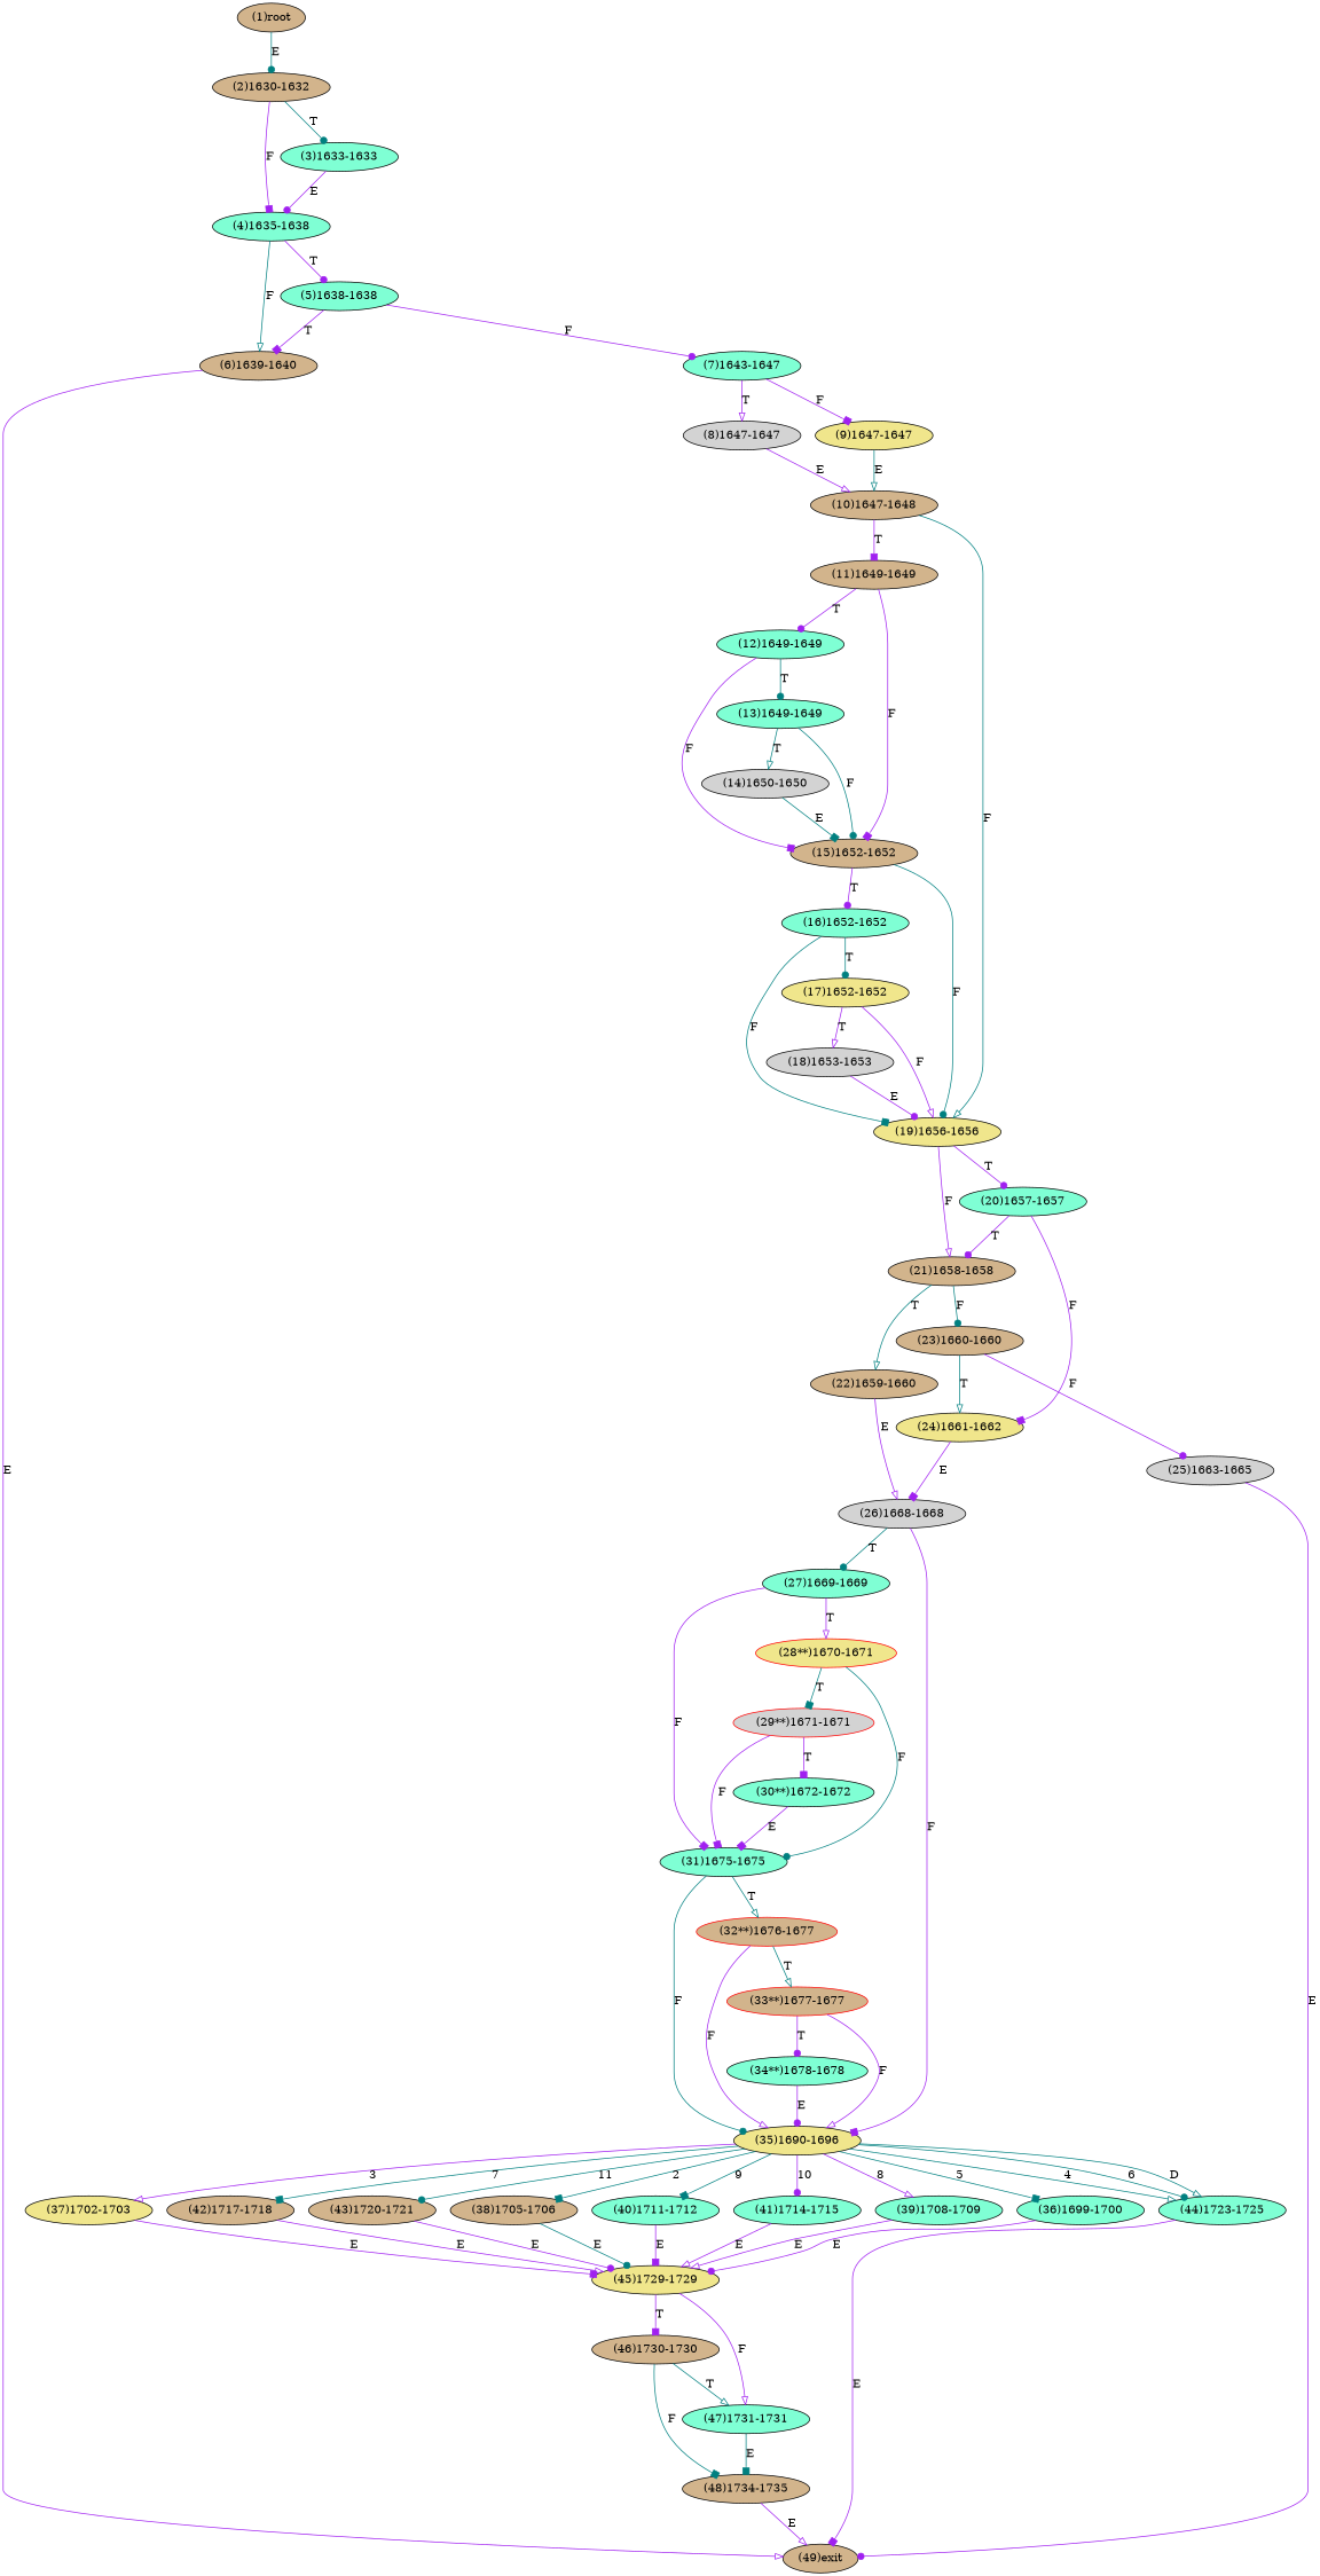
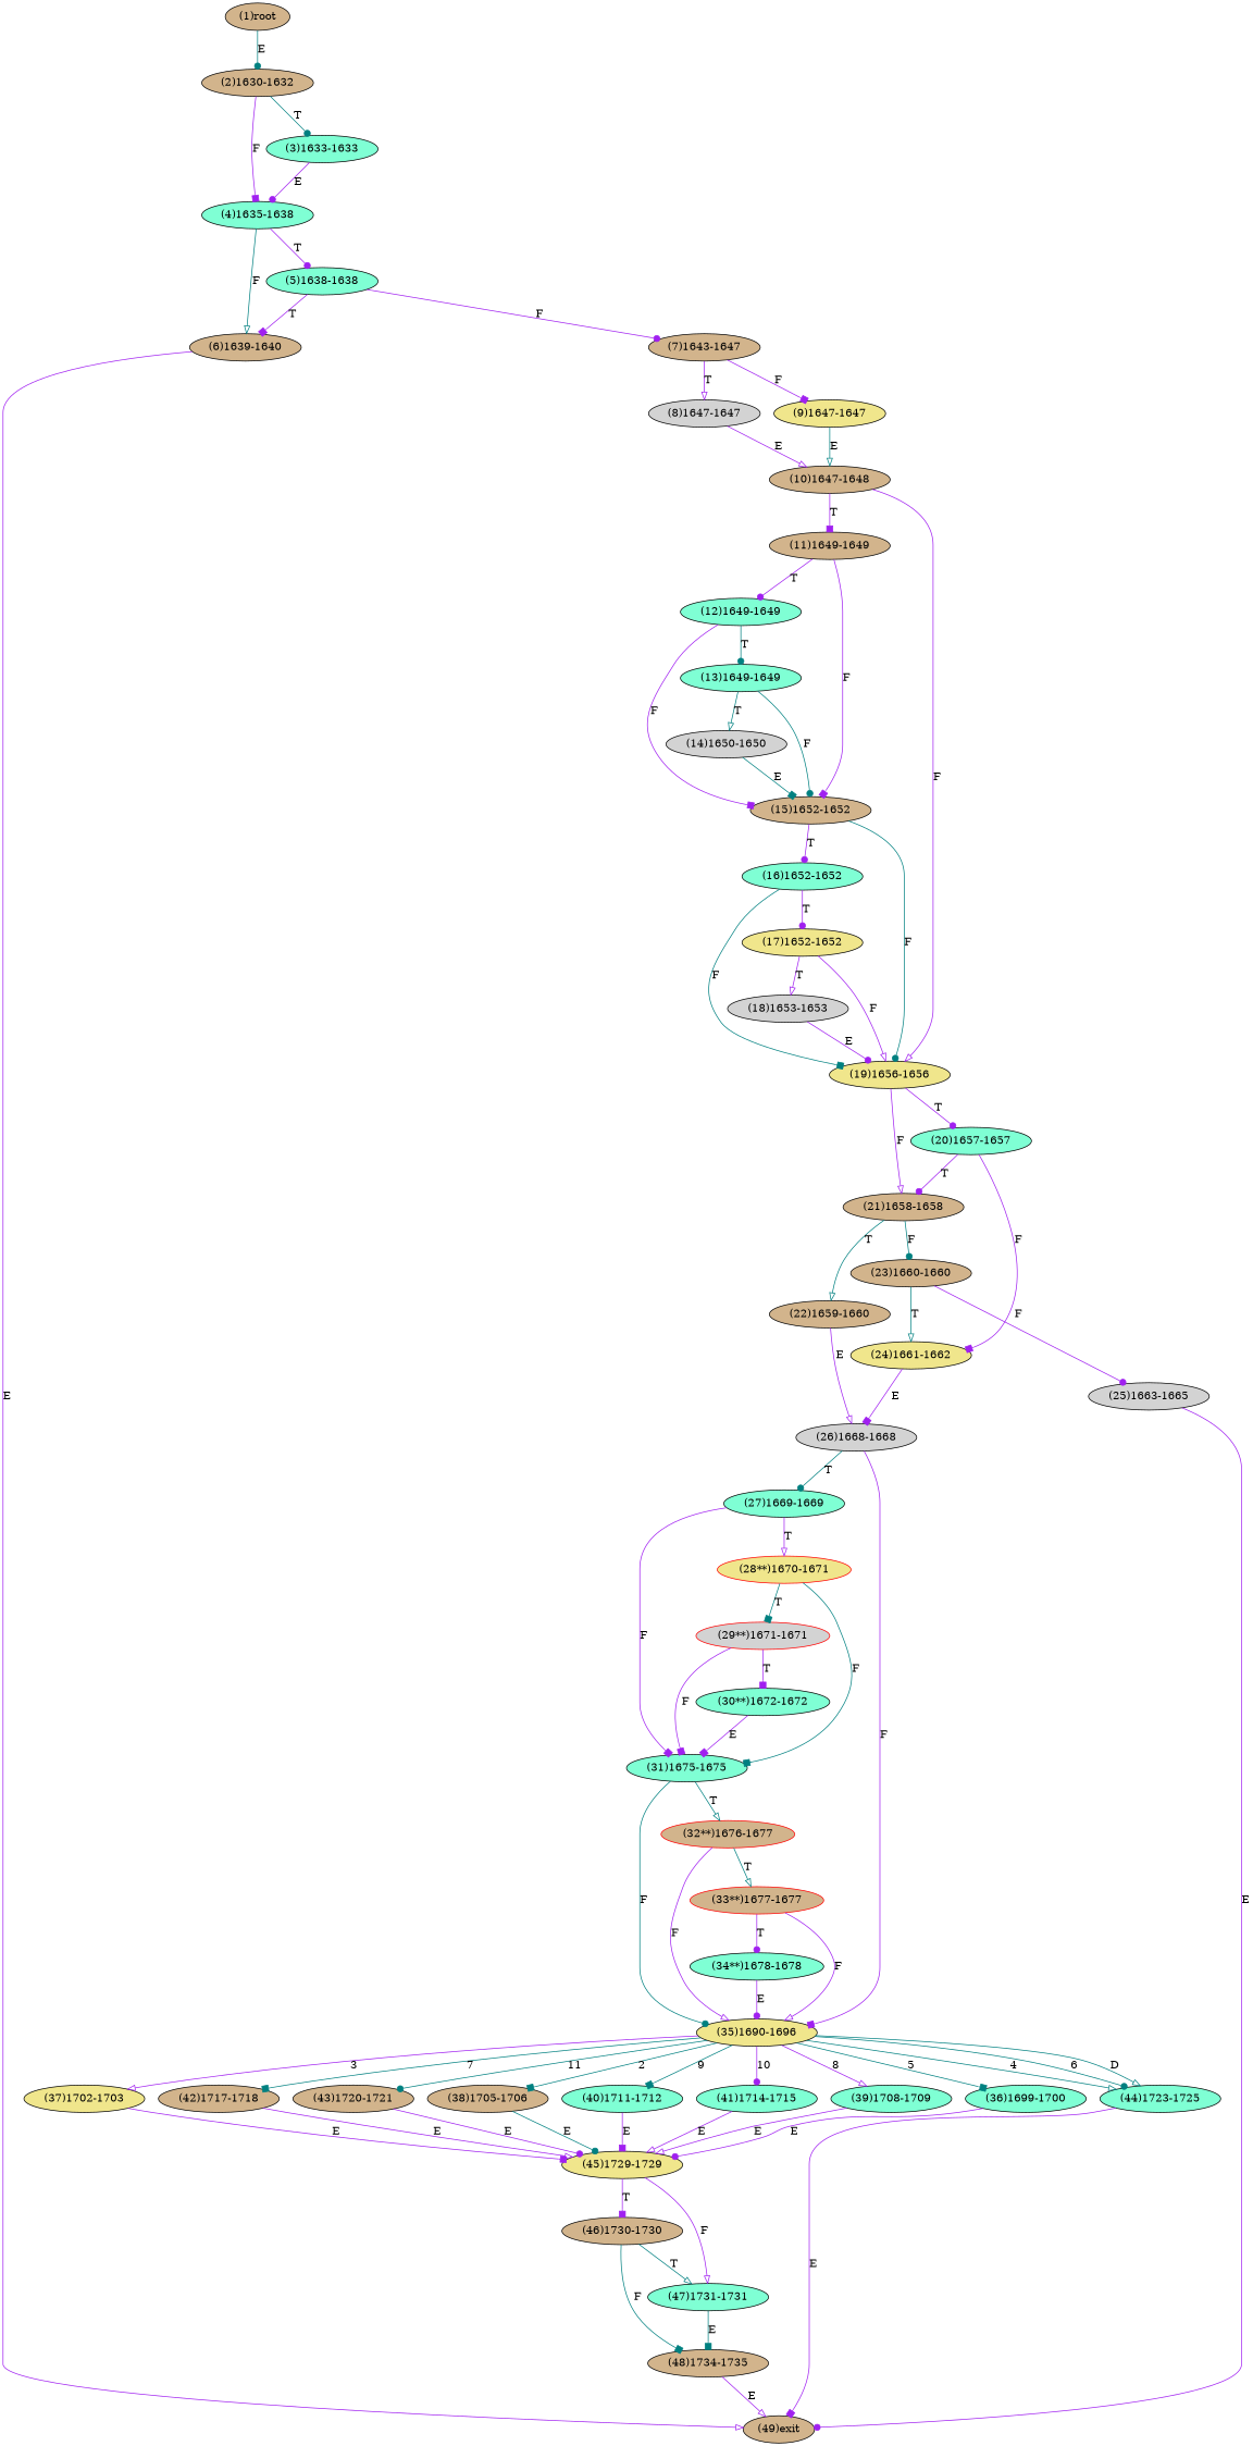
  digraph {
    node [fillcolor=aquamarine style=filled]
    edge [arrowhead=dot color=purple]
    n1 [fillcolor=tan label="(1)root"]
    n2 [fillcolor=tan label="(2)1630-1632"]
    n3 [label="(3)1633-1633"]
    n4 [label="(4)1635-1638"]
    n5 [label="(5)1638-1638"]
    n6 [fillcolor=tan label="(6)1639-1640"]
-   n7 [label="(7)1643-1647"]
+   n7 [fillcolor=tan label="(7)1643-1647"]
    n8 [fillcolor=tan label="(49)exit"]
    n9 [fillcolor=lightgrey label="(8)1647-1647"]
    n10 [fillcolor=khaki label="(9)1647-1647"]
    n11 [fillcolor=tan label="(10)1647-1648"]
    n12 [fillcolor=tan label="(11)1649-1649"]
    n13 [fillcolor=khaki label="(19)1656-1656"]
    n14 [label="(12)1649-1649"]
    n15 [fillcolor=tan label="(15)1652-1652"]
    n16 [fillcolor=tan label="(21)1658-1658"]
    n17 [label="(20)1657-1657"]
    n18 [label="(13)1649-1649"]
    n19 [label="(16)1652-1652"]
    n20 [fillcolor=lightgrey label="(14)1650-1650"]
    n21 [fillcolor=khaki label="(17)1652-1652"]
    n22 [fillcolor=lightgrey label="(18)1653-1653"]
    n23 [fillcolor=tan label="(23)1660-1660"]
    n24 [fillcolor=tan label="(22)1659-1660"]
    n25 [fillcolor=khaki label="(24)1661-1662"]
    n26 [fillcolor=lightgrey label="(25)1663-1665"]
    n27 [fillcolor=lightgrey label="(26)1668-1668"]
    n28 [label="(27)1669-1669"]
    n29 [fillcolor=khaki label="(35)1690-1696"]
    n30 [color=red fillcolor=khaki label="(28**)1670-1671"]
    n31 [label="(31)1675-1675"]
    n32 [color=red fillcolor=lightgrey label="(29**)1671-1671"]
    n33 [color=red fillcolor=tan label="(32**)1676-1677"]
    n34 [fillcolor=tan label="(38)1705-1706"]
    n35 [label="(39)1708-1709"]
    n36 [label="(36)1699-1700"]
    n37 [fillcolor=khaki label="(37)1702-1703"]
    n38 [fillcolor=tan label="(42)1717-1718"]
    n39 [fillcolor=tan label="(43)1720-1721"]
    n40 [label="(40)1711-1712"]
    n41 [label="(41)1714-1715"]
    n42 [label="(44)1723-1725"]
    n43 [label="(30**)1672-1672"]
    n44 [color=red fillcolor=tan label="(33**)1677-1677"]
    n45 [label="(34**)1678-1678"]
    n46 [fillcolor=khaki label="(45)1729-1729"]
    n47 [fillcolor=tan label="(46)1730-1730"]
    n48 [label="(47)1731-1731"]
    n49 [fillcolor=tan label="(48)1734-1735"]
    n1 -> n2 [color=teal label=E]
    n2 -> n3 [color=teal label=T]
    n2 -> n4 [arrowhead=box label=F]
    n3 -> n4 [label=E]
    n4 -> n5 [label=T]
    n4 -> n6 [arrowhead=onormal color=teal label=F]
    n5 -> n6 [arrowhead=box label=T]
    n5 -> n7 [label=F]
    n6 -> n8 [arrowhead=onormal label=E]
    n7 -> n9 [arrowhead=onormal label=T]
    n7 -> n10 [arrowhead=box label=F]
    n9 -> n11 [arrowhead=onormal label=E]
    n10 -> n11 [arrowhead=onormal color=teal label=E]
    n11 -> n12 [arrowhead=box label=T]
-   n11 -> n13 [arrowhead=onormal color=teal label=F]
+   n11 -> n13 [arrowhead=onormal label=F]
    n12 -> n14 [label=T]
    n12 -> n15 [arrowhead=box label=F]
    n13 -> n16 [arrowhead=onormal label=F]
    n13 -> n17 [label=T]
    n14 -> n15 [arrowhead=box label=F]
    n14 -> n18 [color=teal label=T]
    n15 -> n13 [color=teal label=F]
    n15 -> n19 [label=T]
    n16 -> n23 [color=teal label=F]
    n16 -> n24 [arrowhead=onormal color=teal label=T]
    n17 -> n16 [label=T]
    n17 -> n25 [arrowhead=box label=F]
    n18 -> n15 [color=teal label=F]
    n18 -> n20 [arrowhead=onormal color=teal label=T]
    n19 -> n13 [arrowhead=box color=teal label=F]
-   n19 -> n21 [color=teal label=T]
+   n19 -> n21 [label=T]
    n20 -> n15 [arrowhead=box color=teal label=E]
    n21 -> n13 [arrowhead=onormal label=F]
    n21 -> n22 [arrowhead=onormal label=T]
    n22 -> n13 [label=E]
    n23 -> n25 [arrowhead=onormal color=teal label=T]
    n23 -> n26 [label=F]
    n24 -> n27 [arrowhead=onormal label=E]
    n25 -> n27 [arrowhead=box label=E]
    n26 -> n8 [label=E]
    n27 -> n28 [color=teal label=T]
    n27 -> n29 [arrowhead=box label=F]
    n28 -> n30 [arrowhead=onormal label=T]
    n28 -> n31 [arrowhead=box label=F]
    n29 -> n34 [arrowhead=box color=teal label=2]
    n29 -> n35 [arrowhead=onormal label=8]
    n29 -> n36 [arrowhead=box color=teal label=5]
    n29 -> n37 [arrowhead=onormal label=3]
    n29 -> n38 [arrowhead=box color=teal label=7]
    n29 -> n39 [color=teal label=11]
    n29 -> n40 [arrowhead=box color=teal label=9]
    n29 -> n41 [label=10]
    n29 -> n42 [arrowhead=onormal color=teal label=4]
    n29 -> n42 [color=teal label=6]
    n29 -> n42 [arrowhead=onormal color=teal label=D]
-   n30 -> n31 [color=teal label=F]
+   n30 -> n31 [arrowhead=box color=teal label=F]
    n30 -> n32 [arrowhead=box color=teal label=T]
    n31 -> n29 [color=teal label=F]
    n31 -> n33 [arrowhead=onormal color=teal label=T]
    n32 -> n31 [arrowhead=box label=F]
    n32 -> n43 [arrowhead=box label=T]
    n33 -> n29 [arrowhead=onormal label=F]
    n33 -> n44 [arrowhead=onormal color=teal label=T]
    n34 -> n46 [color=teal label=E]
    n35 -> n46 [arrowhead=onormal label=E]
    n36 -> n46 [label=E]
    n37 -> n46 [arrowhead=box label=E]
    n38 -> n46 [arrowhead=onormal label=E]
    n39 -> n46 [label=E]
    n40 -> n46 [arrowhead=box label=E]
    n41 -> n46 [arrowhead=onormal label=E]
    n42 -> n8 [arrowhead=box label=E]
    n43 -> n31 [arrowhead=box label=E]
    n44 -> n29 [arrowhead=onormal label=F]
    n44 -> n45 [label=T]
    n45 -> n29 [label=E]
    n46 -> n47 [arrowhead=box label=T]
    n46 -> n48 [arrowhead=onormal label=F]
    n47 -> n48 [arrowhead=onormal color=teal label=T]
    n47 -> n49 [arrowhead=box color=teal label=F]
    n48 -> n49 [arrowhead=box color=teal label=E]
    n49 -> n8 [arrowhead=onormal label=E]
  }
